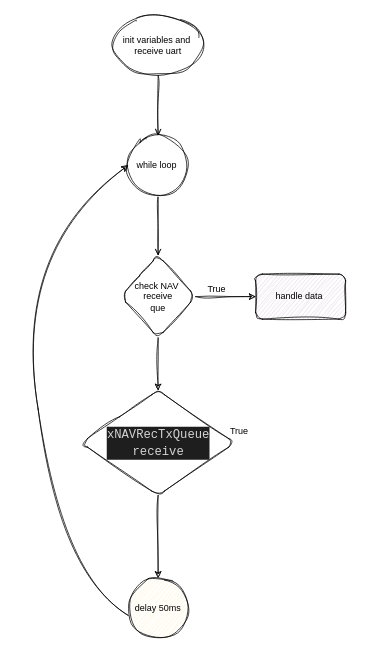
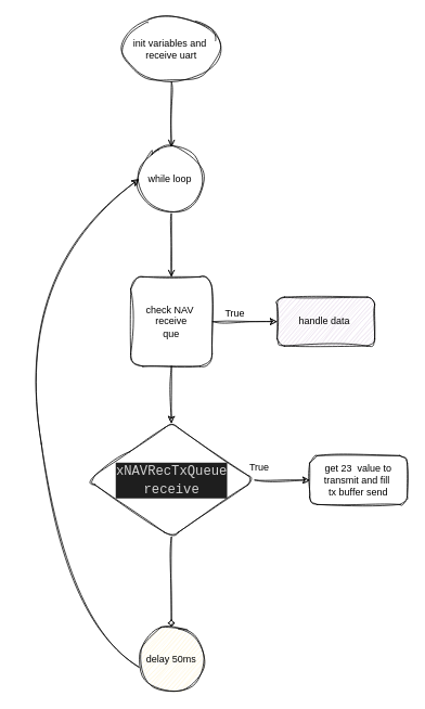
  <mxCell id="0" />
  <mxCell id="1" parent="0" />
  <mxCell id="2" value="" style="edgeStyle=none;html=1;sketch=1;curveFitting=1;jiggle=2;endArrow=open;" edge="1" parent="1" source="3" target="5"><mxGeometry relative="1" as="geometry" /></mxCell>
  <mxCell id="3" value="init variables and&amp;nbsp;&lt;br&gt;receive uart" style="ellipse;whiteSpace=wrap;html=1;rounded=1;sketch=1;curveFitting=1;jiggle=2;" vertex="1" parent="1"><mxGeometry x="150" y="20" width="120" height="80" as="geometry" /></mxCell>
  <mxCell id="4" value="" style="edgeStyle=none;html=1;sketch=1;curveFitting=1;jiggle=2;endArrow=open;" edge="1" parent="1" source="5" target="8"><mxGeometry relative="1" as="geometry" /></mxCell>
  <mxCell id="5" value="while loop&amp;nbsp;" style="ellipse;whiteSpace=wrap;html=1;rounded=1;sketch=1;curveFitting=1;jiggle=2;" vertex="1" parent="1"><mxGeometry x="170" y="180" width="80" height="80" as="geometry" /></mxCell>
  <mxCell id="6" value="" style="edgeStyle=none;html=1;sketch=1;curveFitting=1;jiggle=2;" edge="1" parent="1" source="8"><mxGeometry relative="1" as="geometry"><mxPoint x="340" y="395" as="targetPoint" /></mxGeometry></mxCell>
  <mxCell id="7" value="" style="edgeStyle=none;html=1;sketch=1;curveFitting=1;jiggle=2;" edge="1" parent="1" source="8" target="13"><mxGeometry relative="1" as="geometry" /></mxCell>
- <mxCell id="8" value="check NAV&amp;nbsp;&lt;br&gt;receive&lt;br&gt;que" style="rhombus;whiteSpace=wrap;html=1;rounded=1;sketch=1;curveFitting=1;jiggle=2;" vertex="1" parent="1"><mxGeometry x="160" y="340" width="100" height="110" as="geometry" /></mxCell>
+ <mxCell id="8" value="check NAV&amp;nbsp;&lt;br&gt;receive&lt;br&gt;que" style="whiteSpace=wrap;html=1;sketch=1;curveFitting=1;jiggle=2;rounded=1;" vertex="1" parent="1"><mxGeometry x="160" y="340" width="100" height="110" as="geometry" /></mxCell>
  <mxCell id="9" value="True&amp;nbsp;" style="text;html=1;strokeColor=none;fillColor=none;align=center;verticalAlign=middle;whiteSpace=wrap;rounded=1;sketch=1;curveFitting=1;jiggle=2;" vertex="1" parent="1"><mxGeometry x="260" y="370" width="60" height="30" as="geometry" /></mxCell>
  <mxCell id="10" value="handle data&amp;nbsp;" style="rounded=1;whiteSpace=wrap;html=1;sketch=1;curveFitting=1;jiggle=2;fillColor=#e1d5e7;" vertex="1" parent="1"><mxGeometry x="340" y="365" width="120" height="60" as="geometry" /></mxCell>
- <mxCell id="12" value="" style="edgeStyle=none;html=1;sketch=1;curveFitting=1;jiggle=2;" edge="1" parent="1" source="13" target="16"><mxGeometry relative="1" as="geometry" /></mxCell>
+ <mxCell id="11" value="" style="edgeStyle=none;html=1;sketch=1;curveFitting=1;jiggle=2;" edge="1" parent="1" source="13" target="14"><mxGeometry relative="1" as="geometry" /></mxCell>
+ <mxCell id="12" value="" style="edgeStyle=none;html=1;sketch=1;curveFitting=1;jiggle=2;endArrow=diamond;" edge="1" parent="1" source="13" target="16"><mxGeometry relative="1" as="geometry" /></mxCell>
  <mxCell id="13" value="&lt;div style=&quot;color: rgb(212, 212, 212); background-color: rgb(30, 30, 30); font-family: Consolas, &amp;quot;Courier New&amp;quot;, monospace; font-size: 16.264px; line-height: 22px;&quot;&gt;xNAVRecTxQueue&lt;br&gt;receive&lt;/div&gt;" style="rhombus;whiteSpace=wrap;html=1;rounded=1;sketch=1;curveFitting=1;jiggle=2;" vertex="1" parent="1"><mxGeometry x="107.5" y="520" width="205" height="140" as="geometry" /></mxCell>
+ <mxCell id="14" value="get 23&amp;nbsp; value to transmit and fill&amp;nbsp;&lt;br&gt;tx buffer send" style="whiteSpace=wrap;html=1;rounded=1;sketch=1;curveFitting=1;jiggle=2;" vertex="1" parent="1"><mxGeometry x="380" y="560" width="120" height="60" as="geometry" /></mxCell>
  <mxCell id="15" value="True&amp;nbsp;" style="text;html=1;strokeColor=none;fillColor=none;align=center;verticalAlign=middle;whiteSpace=wrap;rounded=1;sketch=1;curveFitting=1;jiggle=2;" vertex="1" parent="1"><mxGeometry x="290" y="560" width="60" height="30" as="geometry" /></mxCell>
  <mxCell id="16" value="delay 50ms" style="ellipse;whiteSpace=wrap;html=1;rounded=1;sketch=1;curveFitting=1;jiggle=2;fillColor=#fff2cc;" vertex="1" parent="1"><mxGeometry x="170" y="770" width="80" height="80" as="geometry" /></mxCell>
  <mxCell id="17" value="" style="curved=1;endArrow=classic;html=1;entryX=0;entryY=0.5;entryDx=0;entryDy=0;sketch=1;curveFitting=1;jiggle=2;" edge="1" parent="1" target="5"><mxGeometry width="50" height="50" relative="1" as="geometry"><mxPoint x="170" y="820" as="sourcePoint" /><mxPoint x="170" y="770" as="targetPoint" /><Array as="points"><mxPoint x="170" y="820" /><mxPoint x="80" y="760" /><mxPoint x="20" y="330" /></Array></mxGeometry></mxCell>
